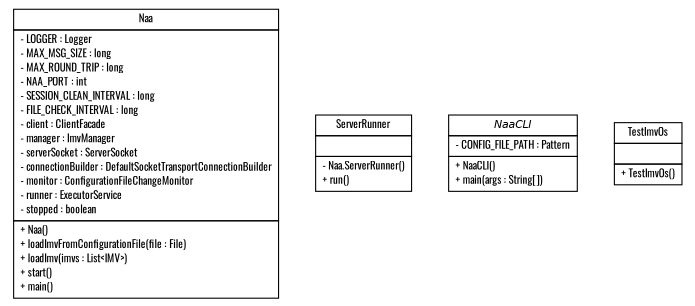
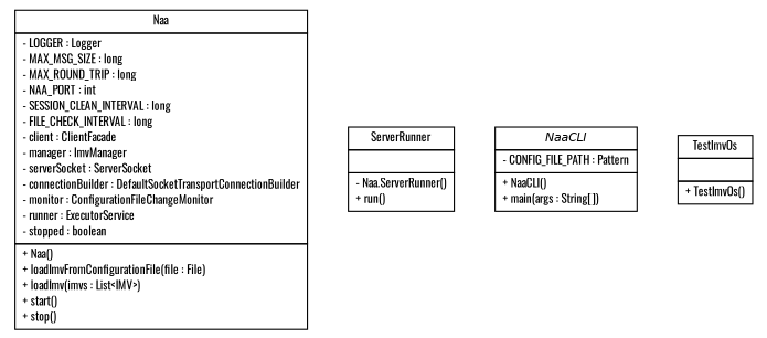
  digraph {
    nodesep=0.25
    ranksep=0.5
    fontname=Oswald
    node [fontcolor=black fontname=Oswald fontsize=10.0 shape=plaintext]
-   n1 [label=<<table title="de.hsbremen.tc.tnc.examples.naa.Naa" border="0" cellborder="1" cellspacing="0" cellpadding="2" port="p" href="./Naa.html"> 		<tr><td><table border="0" cellspacing="0" cellpadding="1"> <tr><td align="center" balign="center"> Naa </td></tr> 		</table></td></tr> 		<tr><td><table border="0" cellspacing="0" cellpadding="1"> <tr><td align="left" balign="left"> - LOGGER : Logger </td></tr> <tr><td align="left" balign="left"> - MAX_MSG_SIZE : long </td></tr> <tr><td align="left" balign="left"> - MAX_ROUND_TRIP : long </td></tr> <tr><td align="left" balign="left"> - NAA_PORT : int </td></tr> <tr><td align="left" balign="left"> - SESSION_CLEAN_INTERVAL : long </td></tr> <tr><td align="left" balign="left"> - FILE_CHECK_INTERVAL : long </td></tr> <tr><td align="left" balign="left"> - client : ClientFacade </td></tr> <tr><td align="left" balign="left"> - manager : ImvManager </td></tr> <tr><td align="left" balign="left"> - serverSocket : ServerSocket </td></tr> <tr><td align="left" balign="left"> - connectionBuilder : DefaultSocketTransportConnectionBuilder </td></tr> <tr><td align="left" balign="left"> - monitor : ConfigurationFileChangeMonitor </td></tr> <tr><td align="left" balign="left"> - runner : ExecutorService </td></tr> <tr><td align="left" balign="left"> - stopped : boolean </td></tr> 		</table></td></tr> 		<tr><td><table border="0" cellspacing="0" cellpadding="1"> <tr><td align="left" balign="left"> + Naa() </td></tr> <tr><td align="left" balign="left"> + loadImvFromConfigurationFile(file : File) </td></tr> <tr><td align="left" balign="left"> + loadImv(imvs : List&lt;IMV&gt;) </td></tr> <tr><td align="left" balign="left"> + start() </td></tr> <tr><td align="left" balign="left"> + main() </td></tr> 		</table></td></tr> 		</table>>]
+   n1 [label=<<table title="de.hsbremen.tc.tnc.examples.naa.Naa" border="0" cellborder="1" cellspacing="0" cellpadding="2" port="p" href="./Naa.html"> 		<tr><td><table border="0" cellspacing="0" cellpadding="1"> <tr><td align="center" balign="center"> Naa </td></tr> 		</table></td></tr> 		<tr><td><table border="0" cellspacing="0" cellpadding="1"> <tr><td align="left" balign="left"> - LOGGER : Logger </td></tr> <tr><td align="left" balign="left"> - MAX_MSG_SIZE : long </td></tr> <tr><td align="left" balign="left"> - MAX_ROUND_TRIP : long </td></tr> <tr><td align="left" balign="left"> - NAA_PORT : int </td></tr> <tr><td align="left" balign="left"> - SESSION_CLEAN_INTERVAL : long </td></tr> <tr><td align="left" balign="left"> - FILE_CHECK_INTERVAL : long </td></tr> <tr><td align="left" balign="left"> - client : ClientFacade </td></tr> <tr><td align="left" balign="left"> - manager : ImvManager </td></tr> <tr><td align="left" balign="left"> - serverSocket : ServerSocket </td></tr> <tr><td align="left" balign="left"> - connectionBuilder : DefaultSocketTransportConnectionBuilder </td></tr> <tr><td align="left" balign="left"> - monitor : ConfigurationFileChangeMonitor </td></tr> <tr><td align="left" balign="left"> - runner : ExecutorService </td></tr> <tr><td align="left" balign="left"> - stopped : boolean </td></tr> 		</table></td></tr> 		<tr><td><table border="0" cellspacing="0" cellpadding="1"> <tr><td align="left" balign="left"> + Naa() </td></tr> <tr><td align="left" balign="left"> + loadImvFromConfigurationFile(file : File) </td></tr> <tr><td align="left" balign="left"> + loadImv(imvs : List&lt;IMV&gt;) </td></tr> <tr><td align="left" balign="left"> + start() </td></tr> <tr><td align="left" balign="left"> + stop() </td></tr> 		</table></td></tr> 		</table>>]
    n2 [label=<<table title="de.hsbremen.tc.tnc.examples.naa.Naa.ServerRunner" border="0" cellborder="1" cellspacing="0" cellpadding="2" port="p" href="./Naa.ServerRunner.html"> 		<tr><td><table border="0" cellspacing="0" cellpadding="1"> <tr><td align="center" balign="center"> ServerRunner </td></tr> 		</table></td></tr> 		<tr><td><table border="0" cellspacing="0" cellpadding="1"> <tr><td align="left" balign="left">  </td></tr> 		</table></td></tr> 		<tr><td><table border="0" cellspacing="0" cellpadding="1"> <tr><td align="left" balign="left"> - Naa.ServerRunner() </td></tr> <tr><td align="left" balign="left"> + run() </td></tr> 		</table></td></tr> 		</table>>]
    n3 [label=<<table title="de.hsbremen.tc.tnc.examples.naa.NaaCLI" border="0" cellborder="1" cellspacing="0" cellpadding="2" port="p" href="./NaaCLI.html"> 		<tr><td><table border="0" cellspacing="0" cellpadding="1"> <tr><td align="center" balign="center"><font face="Helvetica-Oblique"> NaaCLI </font></td></tr> 		</table></td></tr> 		<tr><td><table border="0" cellspacing="0" cellpadding="1"> <tr><td align="left" balign="left"> - CONFIG_FILE_PATH : Pattern </td></tr> 		</table></td></tr> 		<tr><td><table border="0" cellspacing="0" cellpadding="1"> <tr><td align="left" balign="left"> + NaaCLI() </td></tr> <tr><td align="left" balign="left"> + main(args : String[]) </td></tr> 		</table></td></tr> 		</table>>]
    n4 [label=<<table title="de.hsbremen.tc.tnc.examples.naa.TestImvOs" border="0" cellborder="1" cellspacing="0" cellpadding="2" port="p" href="./TestImvOs.html"> 		<tr><td><table border="0" cellspacing="0" cellpadding="1"> <tr><td align="center" balign="center"> TestImvOs </td></tr> 		</table></td></tr> 		<tr><td><table border="0" cellspacing="0" cellpadding="1"> <tr><td align="left" balign="left">  </td></tr> 		</table></td></tr> 		<tr><td><table border="0" cellspacing="0" cellpadding="1"> <tr><td align="left" balign="left"> + TestImvOs() </td></tr> 		</table></td></tr> 		</table>>]
  }
